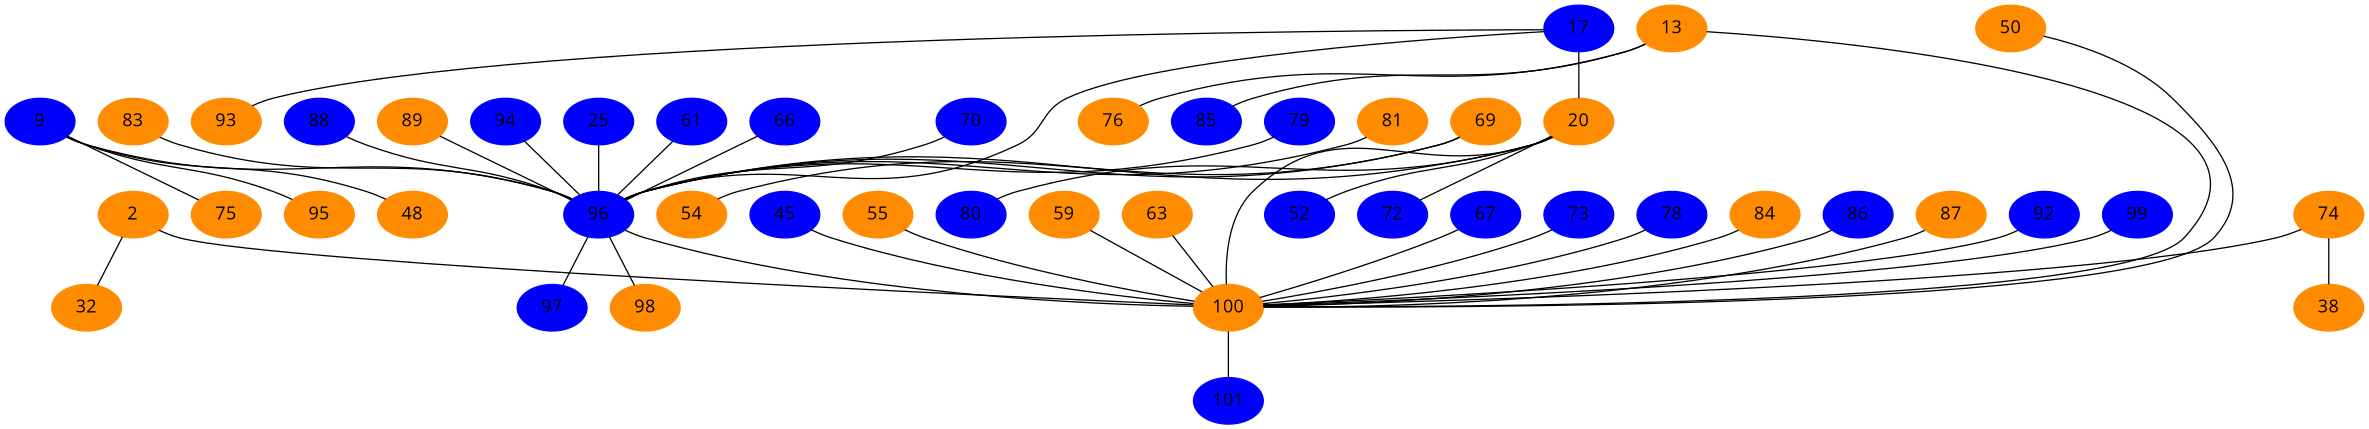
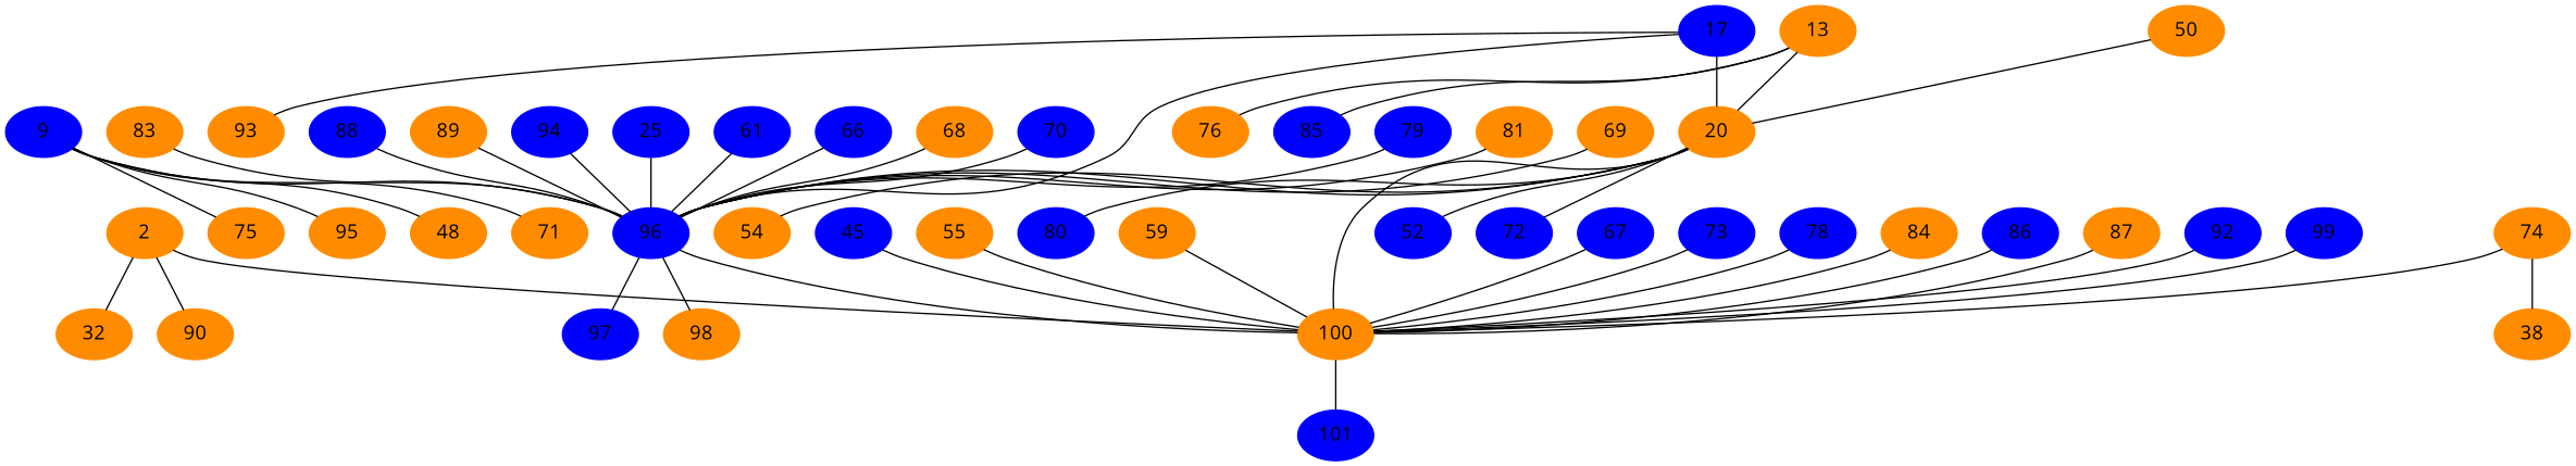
  graph {
    fontname="Open Sans"
    node [color=darkorange fontname="Open Sans" style=filled]
    edge [fontname="Open Sans"]
    2 [super="+1"]
    32
+   90 [super="+33"]
    100 [super="+91+15+26+28+29+5+30+39+43+44+49"]
    101 [color=blue]
    9 [color=blue super="+6"]
    48 [super="+35"]
+   71
    75
    95
    96 [color=blue super="+51+65+10+27+40+56+62+64+47"]
    97 [color=blue]
    98
    13 [super="+12"]
    76
    85 [color=blue super="+82"]
    17 [color=blue super="+16"]
    20 [super="+18+19"]
    93
    52 [color=blue]
    54
    72 [color=blue]
    80 [color=blue]
    25 [color=blue super="+21"]
    45 [color=blue]
    50
    55
    59
    61 [color=blue]
-   63
    66 [color=blue]
    67 [color=blue]
+   68
    69
    70 [color=blue]
    73 [color=blue]
    74
    38
    78 [color=blue]
    79 [color=blue super="+60"]
    81
    83
    84
    86 [color=blue]
    87
    88 [color=blue]
    89
    92 [color=blue]
    94 [color=blue super="+77"]
    99 [color=blue super="+58"]
    2 -- 32
+   2 -- 90
    2 -- 100 [weight=6]
    100 -- 101
    9 -- 48
+   9 -- 71
    9 -- 75
    9 -- 95
    9 -- 96 [weight=7]
    96 -- 100 [weight=5]
    96 -- 97
    96 -- 98
-   13 -- 100 [weight=6]
+   13 -- 20 [weight=6]
    13 -- 76
    13 -- 85
    17 -- 96
    17 -- 20 [weight=6]
    17 -- 93
    20 -- 100 [weight=3]
    20 -- 96 [weight=3]
    20 -- 52
-   69 -- 54
+   20 -- 54
    20 -- 72
    20 -- 80
    25 -- 96 [weight=7]
    45 -- 100 [weight=2]
-   50 -- 100
+   50 -- 20
    55 -- 100
    59 -- 100
    61 -- 96
-   63 -- 100
    66 -- 96
    67 -- 100
+   68 -- 96
    69 -- 96
    70 -- 96
    73 -- 100
    74 -- 100
    74 -- 38
    78 -- 100
    79 -- 96
    81 -- 96
    83 -- 96
    84 -- 100
    86 -- 100
    87 -- 100
    88 -- 96
    89 -- 96
    92 -- 100
    94 -- 96
    99 -- 100 [weight=2]
  }
